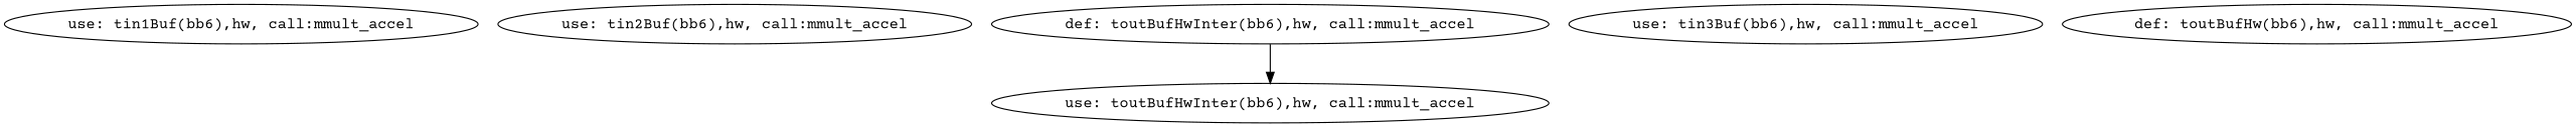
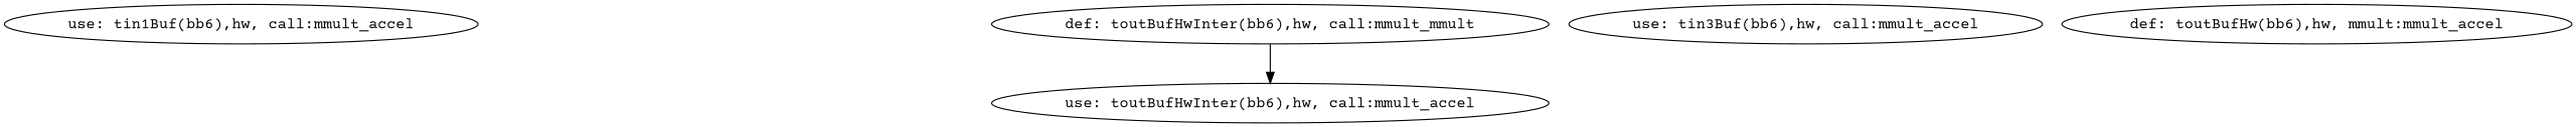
  digraph {
    fontname="Courier Prime"
    node [fontname="Courier Prime"]
    n1 [label="use: tin1Buf(bb6),hw, call:mmult_accel"]
-   n2 [label="use: tin2Buf(bb6),hw, call:mmult_accel"]
-   n3 [label="def: toutBufHwInter(bb6),hw, call:mmult_accel"]
+   n3 [label="def: toutBufHwInter(bb6),hw, call:mmult_mmult"]
    n4 [label="use: toutBufHwInter(bb6),hw, call:mmult_accel"]
    n5 [label="use: tin3Buf(bb6),hw, call:mmult_accel"]
-   n6 [label="def: toutBufHw(bb6),hw, call:mmult_accel"]
+   n6 [label="def: toutBufHw(bb6),hw, mmult:mmult_accel"]
    n3 -> n4 [fontname="Courier Prime"]
  }
